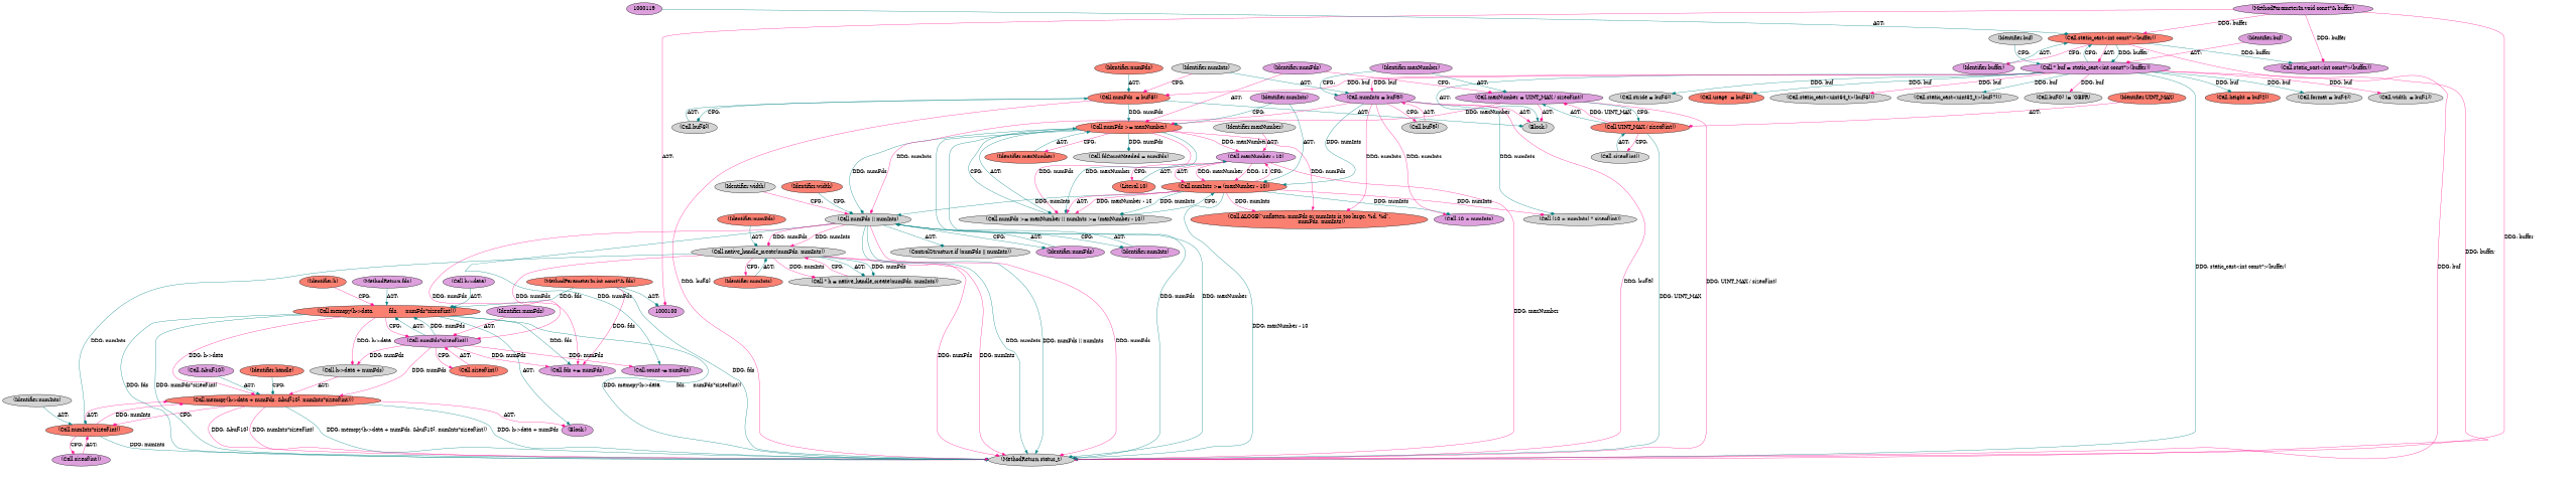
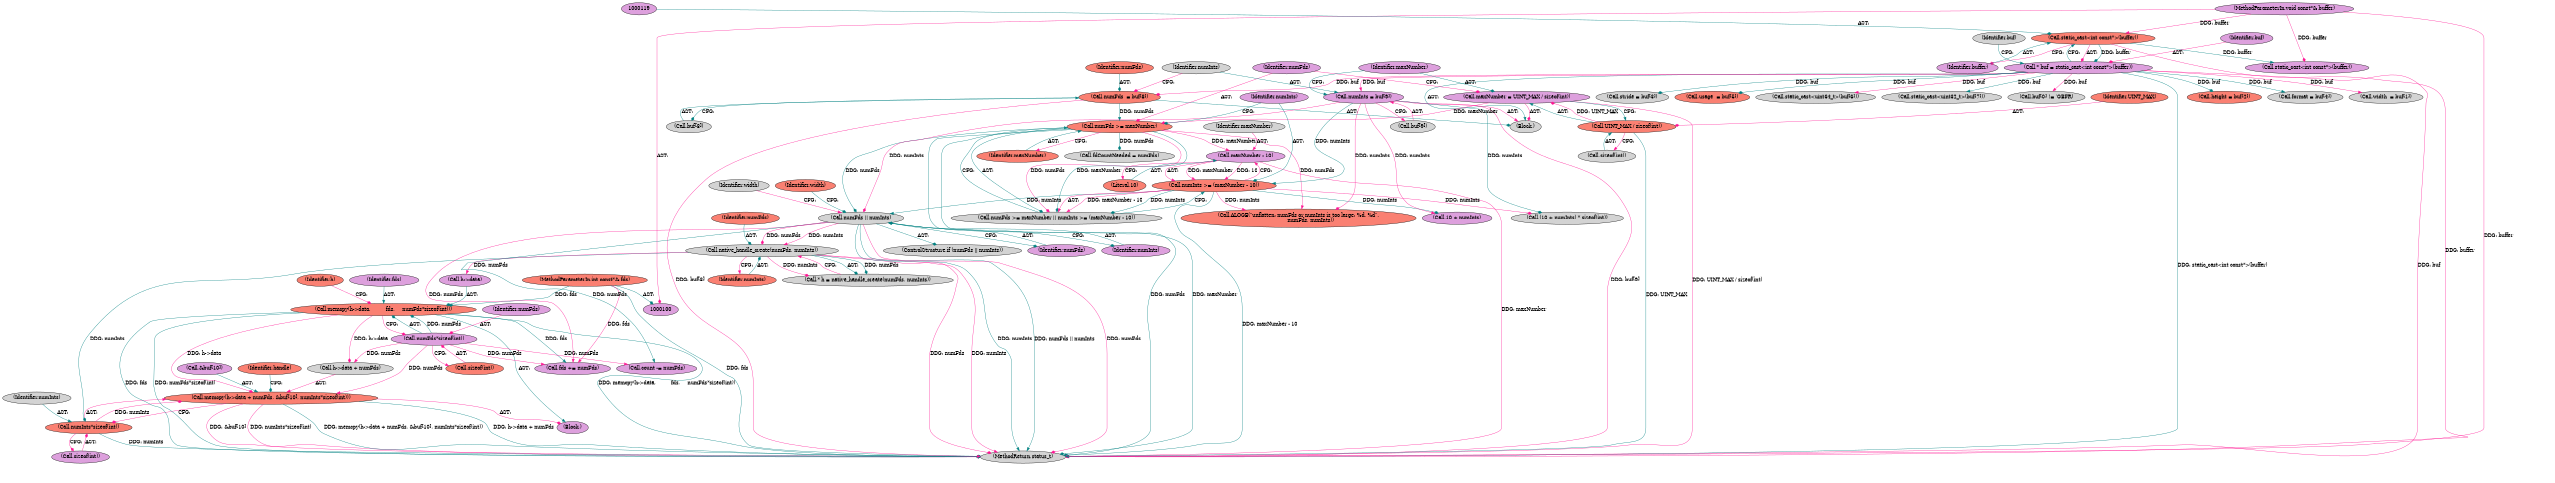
  digraph {
    node [fillcolor=plum style=filled]
    edge [arrowhead=diamond color=deeppink]
    n1 [fillcolor=salmon label="(Call,memcpy(h->data + numFds, &buf[10], numInts*sizeof(int)))"]
    n2 [fillcolor=salmon label="(Call,numInts*sizeof(int))"]
    n3 [fillcolor=lightgrey label="(MethodReturn,status_t)"]
    n4 [label="(Block,)"]
    n5 [label="(Call,sizeof(int))"]
    n6 [fillcolor=salmon label="(Call,memcpy(h->data,          fds,     numFds*sizeof(int)))"]
    n7 [label="(Call,numFds*sizeof(int))"]
    n8 [label="(Call,fds += numFds)"]
    n9 [fillcolor=lightgrey label="(Call,h->data + numFds)"]
    n10 [fillcolor=salmon label="(Call,sizeof(int))"]
    n11 [label="(Call,count -= numFds)"]
    n12 [fillcolor=salmon label="(MethodParameterIn,int const*& fds)"]
    1000100
    n14 [fillcolor=lightgrey label="(Call,native_handle_create(numFds, numInts))"]
    n15 [fillcolor=salmon label="(Identifier,numInts)"]
    n16 [fillcolor=lightgrey label="(Call,* h = native_handle_create(numFds, numInts))"]
    n17 [fillcolor=lightgrey label="(Call,numFds || numInts)"]
    n18 [fillcolor=lightgrey label="(ControlStructure,if (numFds || numInts))"]
    n19 [label="(Identifier,numFds)"]
    n20 [label="(Identifier,numInts)"]
    n21 [fillcolor=salmon label="(Call,numFds >= maxNumber)"]
    n22 [label="(Call,maxNumber - 10)"]
    n23 [fillcolor=lightgrey label="(Call,numFds >= maxNumber || numInts >= (maxNumber - 10))"]
    n24 [fillcolor=salmon label="(Identifier,maxNumber)"]
    n25 [fillcolor=salmon label="(Call,ALOGE(\"unflatten: numFds or numInts is too large: %d, %d\",\n                numFds, numInts))"]
    n26 [fillcolor=lightgrey label="(Call,fdCountNeeded = numFds)"]
    n27 [fillcolor=salmon label="(Call,numInts >= (maxNumber - 10))"]
    n28 [fillcolor=salmon label="(Literal,10)"]
    n29 [fillcolor=salmon label="(Call,numFds  = buf[8])"]
    n30 [fillcolor=lightgrey label="(Block,)"]
    n31 [fillcolor=lightgrey label="(Call,buf[8])"]
    n32 [label="(Call,* buf = static_cast<int const*>(buffer))"]
    n33 [fillcolor=salmon label="(Call,static_cast<int const*>(buffer))"]
    n34 [label="(Call,numInts = buf[9])"]
    n35 [fillcolor=salmon label="(Call,height = buf[2])"]
    n36 [fillcolor=lightgrey label="(Call,format = buf[4])"]
    n37 [fillcolor=lightgrey label="(Call,width  = buf[1])"]
    n38 [fillcolor=lightgrey label="(Call,stride = buf[3])"]
    n39 [fillcolor=salmon label="(Call,usage  = buf[5])"]
    n40 [fillcolor=lightgrey label="(Call,static_cast<uint64_t>(buf[6]))"]
    n41 [fillcolor=lightgrey label="(Call,static_cast<uint32_t>(buf[7]))"]
    n42 [fillcolor=lightgrey label="(Call,buf[0] != 'GBFR)"]
    n43 [label="(Identifier,buffer)"]
    n44 [label="(Call,static_cast<int const*>(buffer))"]
    n45 [label="(Call,10 + numInts)"]
    n46 [fillcolor=lightgrey label="(Call,(10 + numInts) * sizeof(int))"]
    n47 [fillcolor=lightgrey label="(Call,buf[9])"]
    n48 [label="(MethodParameterIn,void const*& buffer)"]
    n49 [label="(Call,maxNumber = UINT_MAX / sizeof(int))"]
    n50 [fillcolor=salmon label="(Call,UINT_MAX / sizeof(int))"]
    n51 [fillcolor=lightgrey label="(Call,sizeof(int))"]
    n52 [fillcolor=salmon label="(Identifier,numFds)"]
    n53 [fillcolor=salmon label="(Identifier,numFds)"]
    n54 [fillcolor=lightgrey label="(Identifier,buf)"]
    n55 [fillcolor=salmon label="(Identifier,handle)"]
    n56 [label="(Call,&buf[10])"]
    n57 [label="(Call,h->data)"]
    n58 [fillcolor=salmon label="(Identifier,width)"]
    n59 [fillcolor=lightgrey label="(Identifier,numInts)"]
    n60 [fillcolor=lightgrey label="(Identifier,width)"]
    n61 [label="(Identifier,numFds)"]
    n62 [fillcolor=lightgrey label="(Identifier,maxNumber)"]
    n63 [label="(Identifier,buf)"]
    n64 [label="(Identifier,numInts)"]
    n65 [label="(Identifier,maxNumber)"]
    n66 [fillcolor=salmon label="(Identifier,UINT_MAX)"]
    n67 [fillcolor=salmon label="(Identifier,h)"]
    n68 [label="(Identifier,numFds)"]
    n69 [fillcolor=lightgrey label="(Identifier,numInts)"]
-   n70 [label="(MethodReturn,fds)"]
+   n70 [label="(Identifier,fds)"]
    1000119
    n1 -> n2 [label="CFG: "]
    n1 -> n3 [label="DDG: numInts*sizeof(int)"]
    n1 -> n3 [color=teal label="DDG: memcpy(h->data + numFds, &buf[10], numInts*sizeof(int))"]
    n1 -> n3 [arrowhead=normal color=teal label="DDG: h->data + numFds"]
    n1 -> n3 [label="DDG: &buf[10]"]
    n1 -> n4 [label="AST: "]
    n2 -> n1 [arrowhead=normal label="AST: "]
    n2 -> n1 [label="DDG: numInts"]
    n2 -> n3 [arrowhead=normal color=teal label="DDG: numInts"]
    n2 -> n5 [label="CFG: "]
    n5 -> n2 [label="AST: "]
    n6 -> n1 [label="DDG: h->data"]
    n6 -> n3 [color=teal label="DDG: memcpy(h->data,          fds,     numFds*sizeof(int))"]
    n6 -> n3 [color=teal label="DDG: fds"]
    n6 -> n3 [arrowhead=normal color=teal label="DDG: numFds*sizeof(int)"]
    n6 -> n4 [arrowhead=normal color=teal label="AST: "]
    n6 -> n7 [label="CFG: "]
    n6 -> n8 [arrowhead=normal color=teal label="DDG: fds"]
    n6 -> n9 [label="DDG: h->data"]
    n7 -> n1 [arrowhead=normal label="DDG: numFds"]
    n7 -> n6 [color=teal label="AST: "]
    n7 -> n6 [color=teal label="DDG: numFds"]
    n7 -> n8 [arrowhead=normal label="DDG: numFds"]
    n7 -> n9 [arrowhead=normal label="DDG: numFds"]
    n7 -> n10 [arrowhead=normal label="CFG: "]
    n7 -> n11 [arrowhead=normal label="DDG: numFds"]
    n9 -> n1 [arrowhead=normal label="AST: "]
    n10 -> n7 [label="AST: "]
    n12 -> n3 [color=teal label="DDG: fds"]
    n12 -> n6 [color=teal label="DDG: fds"]
    n12 -> n8 [arrowhead=normal label="DDG: fds"]
    n12 -> 1000100 [color=teal label="AST: "]
    n14 -> n2 [color=teal label="DDG: numInts"]
    n14 -> n3 [label="DDG: numFds"]
    n14 -> n3 [arrowhead=normal label="DDG: numInts"]
-   n14 -> n7 [arrowhead=normal label="DDG: numFds"]
+   n14 -> n57 [arrowhead=normal label="DDG: numFds"]
    n14 -> n15 [arrowhead=normal label="CFG: "]
    n14 -> n16 [color=teal label="AST: "]
    n14 -> n16 [color=teal label="DDG: numFds"]
    n14 -> n16 [label="DDG: numInts"]
    n15 -> n14 [color=teal label="AST: "]
    n16 -> n14 [arrowhead=normal label="CFG: "]
    n17 -> n3 [arrowhead=normal color=teal label="DDG: numFds || numInts"]
    n17 -> n3 [label="DDG: numFds"]
    n17 -> n3 [arrowhead=normal color=teal label="DDG: numInts"]
    n17 -> n8 [arrowhead=normal label="DDG: numFds"]
    n17 -> n11 [arrowhead=normal color=teal label="DDG: numFds"]
    n17 -> n14 [label="DDG: numFds"]
    n17 -> n14 [arrowhead=normal label="DDG: numInts"]
    n17 -> n18 [color=teal label="AST: "]
    n17 -> n19 [color=teal label="CFG: "]
    n17 -> n20 [color=teal label="CFG: "]
    n19 -> n17 [color=teal label="AST: "]
    n20 -> n17 [arrowhead=normal color=teal label="AST: "]
    n21 -> n3 [color=teal label="DDG: numFds"]
    n21 -> n3 [color=teal label="DDG: maxNumber"]
    n21 -> n17 [color=teal label="DDG: numFds"]
    n21 -> n22 [arrowhead=normal label="DDG: maxNumber"]
    n21 -> n23 [color=teal label="AST: "]
    n21 -> n23 [label="DDG: numFds"]
    n21 -> n23 [color=teal label="DDG: maxNumber"]
    n21 -> n24 [arrowhead=normal label="CFG: "]
    n21 -> n25 [arrowhead=normal label="DDG: numFds"]
    n21 -> n26 [color=teal label="DDG: numFds"]
    n22 -> n3 [label="DDG: maxNumber"]
    n22 -> n27 [arrowhead=normal label="AST: "]
    n22 -> n27 [arrowhead=normal label="DDG: maxNumber"]
    n22 -> n27 [arrowhead=normal label="DDG: 10"]
    n22 -> n28 [arrowhead=normal label="CFG: "]
    n23 -> n21 [arrowhead=normal color=teal label="CFG: "]
    n23 -> n27 [arrowhead=normal color=teal label="CFG: "]
    n24 -> n21 [arrowhead=normal color=teal label="AST: "]
    n27 -> n3 [arrowhead=normal color=teal label="DDG: maxNumber - 10"]
    n27 -> n17 [arrowhead=normal color=teal label="DDG: numInts"]
    n27 -> n22 [arrowhead=normal label="CFG: "]
    n27 -> n23 [arrowhead=normal label="AST: "]
    n27 -> n23 [color=teal label="DDG: numInts"]
    n27 -> n23 [arrowhead=normal label="DDG: maxNumber - 10"]
    n27 -> n25 [arrowhead=normal label="DDG: numInts"]
    n27 -> n45 [color=teal label="DDG: numInts"]
    n27 -> n46 [label="DDG: numInts"]
    n28 -> n22 [arrowhead=normal color=teal label="AST: "]
    n29 -> n3 [arrowhead=normal label="DDG: buf[8]"]
    n29 -> n21 [arrowhead=normal color=teal label="DDG: numFds"]
    n29 -> n30 [color=teal label="AST: "]
    n29 -> n31 [color=teal label="CFG: "]
    n31 -> n29 [arrowhead=normal color=teal label="AST: "]
    n32 -> n3 [label="DDG: buf"]
    n32 -> n3 [arrowhead=normal color=teal label="DDG: static_cast<int const*>(buffer)"]
    n32 -> n29 [label="DDG: buf"]
    n32 -> n30 [arrowhead=normal color=teal label="AST: "]
    n32 -> n33 [arrowhead=normal color=teal label="CFG: "]
    n32 -> n34 [arrowhead=normal label="DDG: buf"]
    n32 -> n35 [color=teal label="DDG: buf"]
    n32 -> n36 [arrowhead=normal color=teal label="DDG: buf"]
    n32 -> n37 [arrowhead=normal label="DDG: buf"]
-   n32 -> n38 [arrowhead=normal color=teal label="DDG: buf"]
+   n32 -> n38 [color=teal label="DDG: buf"]
    n32 -> n39 [color=teal label="DDG: buf"]
    n32 -> n40 [arrowhead=normal label="DDG: buf"]
    n32 -> n41 [arrowhead=normal color=teal label="DDG: buf"]
    n32 -> n42 [arrowhead=normal label="DDG: buf"]
    n33 -> n3 [arrowhead=normal label="DDG: buffer"]
    n33 -> n32 [label="AST: "]
    n33 -> n32 [color=teal label="DDG: buffer"]
    n33 -> n43 [label="CFG: "]
    n33 -> n44 [arrowhead=normal color=teal label="DDG: buffer"]
    n34 -> n3 [arrowhead=normal label="DDG: buf[9]"]
    n34 -> n17 [label="DDG: numInts"]
    n34 -> n25 [label="DDG: numInts"]
    n34 -> n27 [arrowhead=normal color=teal label="DDG: numInts"]
    n34 -> n30 [arrowhead=normal label="AST: "]
    n34 -> n45 [arrowhead=normal label="DDG: numInts"]
    n34 -> n46 [color=teal label="DDG: numInts"]
    n34 -> n47 [arrowhead=normal label="CFG: "]
    n43 -> n33 [arrowhead=normal color=teal label="AST: "]
    n47 -> n34 [arrowhead=normal label="AST: "]
    n48 -> n3 [label="DDG: buffer"]
    n48 -> 1000100 [label="AST: "]
    n48 -> n33 [arrowhead=normal label="DDG: buffer"]
    n48 -> n44 [label="DDG: buffer"]
    n49 -> n3 [label="DDG: UINT_MAX / sizeof(int)"]
    n49 -> n21 [label="DDG: maxNumber"]
    n49 -> n30 [label="AST: "]
    n49 -> n50 [arrowhead=normal color=teal label="CFG: "]
    n50 -> n3 [arrowhead=normal color=teal label="DDG: UINT_MAX"]
    n50 -> n49 [arrowhead=normal color=teal label="AST: "]
    n50 -> n49 [label="DDG: UINT_MAX"]
    n50 -> n51 [arrowhead=normal label="CFG: "]
    n51 -> n50 [arrowhead=normal color=teal label="AST: "]
    n52 -> n14 [color=teal label="AST: "]
    n53 -> n29 [color=teal label="AST: "]
    n54 -> n32 [arrowhead=normal color=teal label="CFG: "]
    n55 -> n1 [color=teal label="CFG: "]
    n56 -> n1 [arrowhead=normal color=teal label="AST: "]
    n57 -> n6 [color=teal label="AST: "]
    n58 -> n17 [color=teal label="CFG: "]
    n59 -> n2 [arrowhead=normal color=teal label="AST: "]
    n60 -> n17 [arrowhead=normal label="CFG: "]
    n61 -> n21 [label="AST: "]
    n61 -> n49 [label="CFG: "]
    n62 -> n22 [arrowhead=normal label="AST: "]
    n63 -> n32 [label="AST: "]
    n64 -> n21 [color=teal label="CFG: "]
    n64 -> n27 [color=teal label="AST: "]
    n65 -> n34 [arrowhead=normal color=teal label="CFG: "]
    n65 -> n49 [color=teal label="AST: "]
    n66 -> n50 [label="AST: "]
    n67 -> n6 [label="CFG: "]
    n68 -> n7 [label="AST: "]
    n69 -> n29 [label="CFG: "]
    n69 -> n34 [arrowhead=normal color=teal label="AST: "]
    n70 -> n6 [arrowhead=normal color=teal label="AST: "]
    1000119 -> n33 [color=teal label="AST: "]
  }
